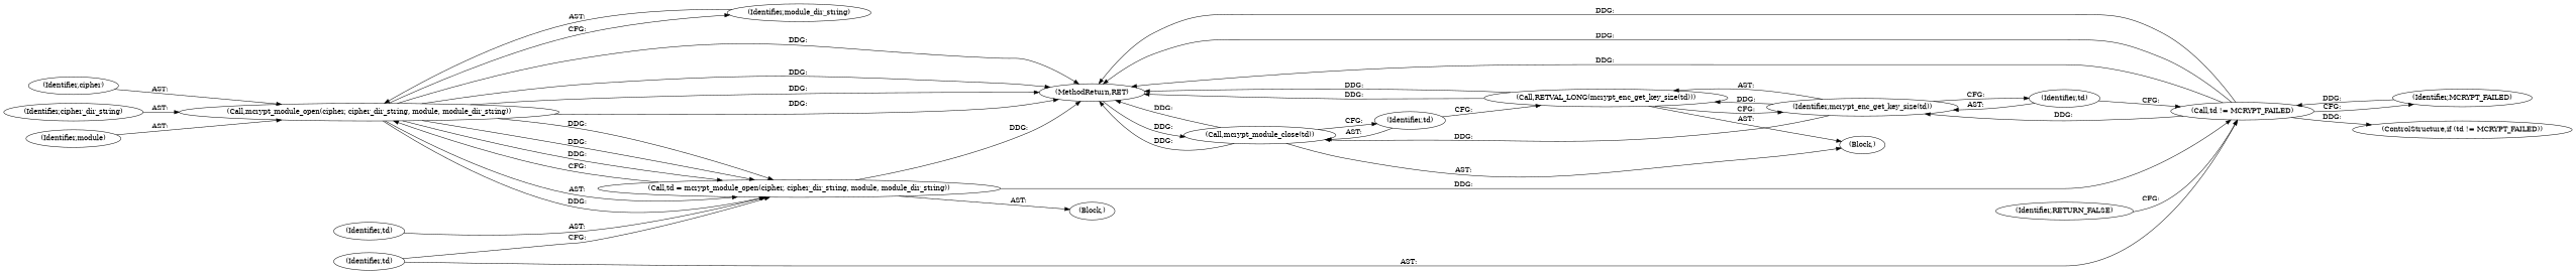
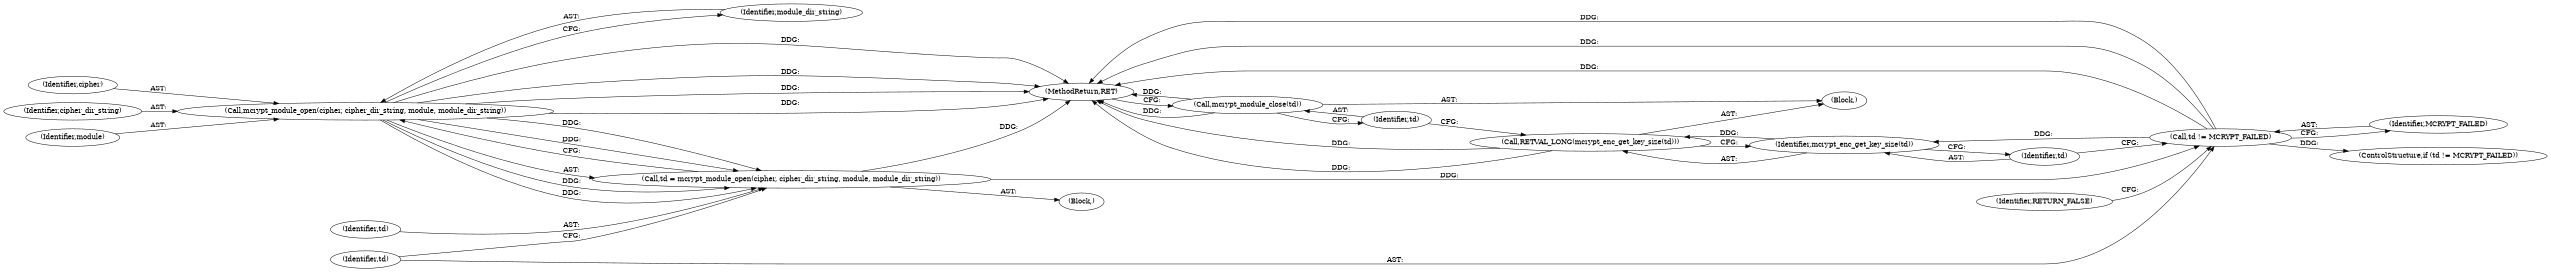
  digraph {
    rankdir=LR
    n1 [label="(Call,mcrypt_module_open(cipher, cipher_dir_string, module, module_dir_string))"]
    n2 [label="(Call,td = mcrypt_module_open(cipher, cipher_dir_string, module, module_dir_string))"]
    n3 [label="(Identifier,module_dir_string)"]
    n4 [label="(MethodReturn,RET)"]
    n5 [label="(Call,td != MCRYPT_FAILED)"]
    n6 [label="(Block,)"]
    n7 [label="(Call,mcrypt_module_close(td))"]
    n8 [label="(Identifier,mcrypt_enc_get_key_size(td))"]
    n9 [label="(Identifier,MCRYPT_FAILED)"]
    n10 [label="(ControlStructure,if (td != MCRYPT_FAILED))"]
    n11 [label="(Call,RETVAL_LONG(mcrypt_enc_get_key_size(td)))"]
    n12 [label="(Identifier,td)"]
    n13 [label="(Block,)"]
    n14 [label="(Identifier,td)"]
    n15 [label="(Identifier,RETURN_FALSE)"]
    n16 [label="(Identifier,cipher)"]
    n17 [label="(Identifier,cipher_dir_string)"]
    n18 [label="(Identifier,module)"]
    n19 [label="(Identifier,td)"]
    n20 [label="(Identifier,td)"]
    n1 -> n2 [label="AST: "]
    n1 -> n2 [label="DDG: "]
    n1 -> n2 [label="DDG: "]
    n1 -> n2 [label="DDG: "]
    n1 -> n2 [label="DDG: "]
    n1 -> n3 [label="CFG: "]
    n1 -> n4 [label="DDG: "]
    n1 -> n4 [label="DDG: "]
    n1 -> n4 [label="DDG: "]
    n1 -> n4 [label="DDG: "]
    n2 -> n1 [label="CFG: "]
    n2 -> n4 [label="DDG: "]
    n2 -> n5 [label="DDG: "]
    n2 -> n6 [label="AST: "]
    n3 -> n1 [label="AST: "]
-   n4 -> n7 [label="DDG: "]
+   n4 -> n7 [label="CFG: "]
    n5 -> n4 [label="DDG: "]
    n5 -> n4 [label="DDG: "]
    n5 -> n4 [label="DDG: "]
    n5 -> n8 [label="DDG: "]
    n5 -> n9 [label="CFG: "]
    n5 -> n10 [label="DDG: "]
    n7 -> n4 [label="DDG: "]
    n7 -> n4 [label="DDG: "]
    n7 -> n13 [label="AST: "]
    n7 -> n14 [label="CFG: "]
-   n8 -> n7 [label="DDG: "]
    n8 -> n11 [label="AST: "]
    n8 -> n11 [label="DDG: "]
    n8 -> n12 [label="CFG: "]
-   n9 -> n5 [label="DDG: "]
+   n9 -> n5 [label="AST: "]
    n11 -> n4 [label="DDG: "]
    n11 -> n4 [label="DDG: "]
    n11 -> n8 [label="CFG: "]
    n11 -> n13 [label="AST: "]
    n12 -> n5 [label="CFG: "]
    n12 -> n8 [label="AST: "]
    n14 -> n7 [label="AST: "]
    n14 -> n11 [label="CFG: "]
    n15 -> n5 [label="CFG: "]
    n16 -> n1 [label="AST: "]
    n17 -> n1 [label="AST: "]
    n18 -> n1 [label="AST: "]
    n19 -> n2 [label="AST: "]
    n20 -> n2 [label="CFG: "]
    n20 -> n5 [label="AST: "]
  }
